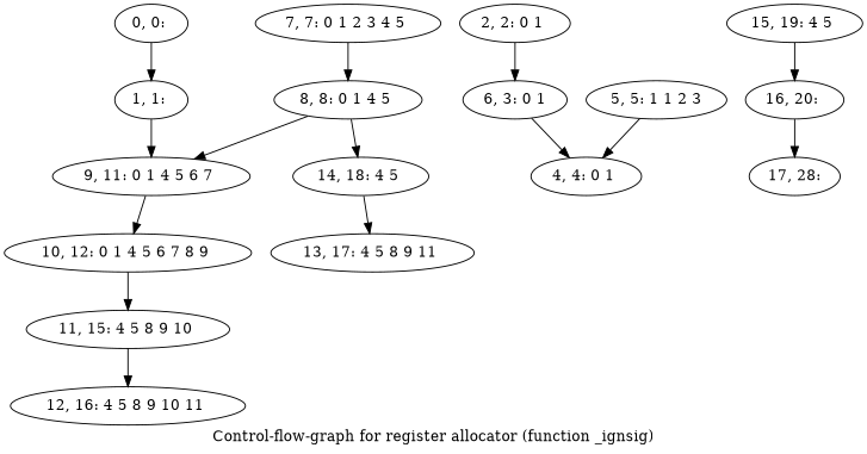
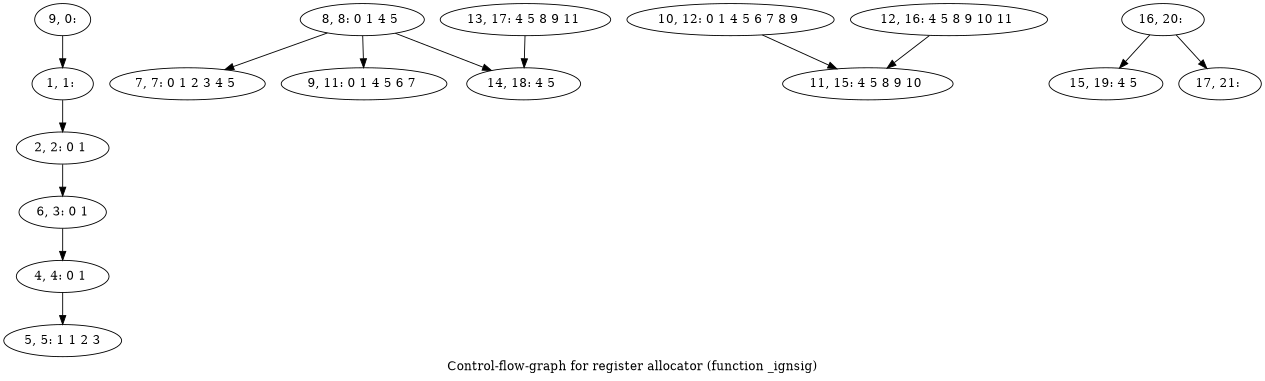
  digraph {
    label="Control-flow-graph for register allocator (function _ignsig)"
-   n1 [label="0, 0: "]
+   n1 [label="9, 0:"]
    n2 [label="1, 1: "]
    n3 [label="2, 2: 0 1 "]
    n4 [label="6, 3: 0 1"]
    n5 [label="4, 4: 0 1 "]
    n6 [label="5, 5: 1 1 2 3"]
    n7 [label="7, 7: 0 1 2 3 4 5 "]
    n8 [label="8, 8: 0 1 4 5 "]
    n9 [label="9, 11: 0 1 4 5 6 7 "]
    n10 [label="14, 18: 4 5 "]
    n11 [label="10, 12: 0 1 4 5 6 7 8 9 "]
    n12 [label="11, 15: 4 5 8 9 10 "]
    n13 [label="12, 16: 4 5 8 9 10 11 "]
    n14 [label="13, 17: 4 5 8 9 11 "]
    n15 [label="15, 19: 4 5 "]
    n16 [label="16, 20: "]
-   n17 [label="17, 28:"]
+   n17 [label="17, 21: "]
    n1 -> n2
-   n2 -> n9
+   n2 -> n3
    n3 -> n4
    n4 -> n5
-   n6 -> n5
-   n7 -> n8
+   n5 -> n6
+   n8 -> n7
    n8 -> n9
    n8 -> n10
-   n9 -> n11
    n11 -> n12
-   n12 -> n13
-   n10 -> n14
-   n15 -> n16
+   n13 -> n12
+   n14 -> n10
+   n16 -> n15
    n16 -> n17
  }
